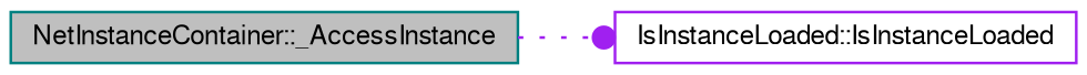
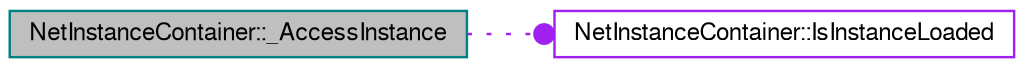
  digraph {
    rankdir=LR
    node [fontname=FreeSans fontsize=10 shape=record style=filled]
    n1 [color=teal fillcolor=grey75 fontcolor=black height=0.2 label="NetInstanceContainer::_AccessInstance" width=0.4]
-   n2 [color=purple fillcolor=white height=0.2 label="IsInstanceLoaded::IsInstanceLoaded" width=0.4]
+   n2 [color=purple fillcolor=white height=0.2 label="NetInstanceContainer::IsInstanceLoaded" width=0.4]
    n1 -> n2 [color=purple fontname=FreeSans fontsize=10 labelfontname=FreeSans labelfontsize=10 style=dotted arrowhead=dot]
  }
